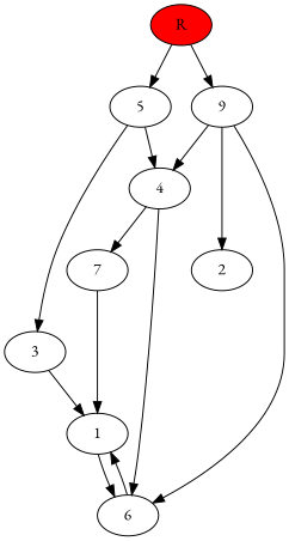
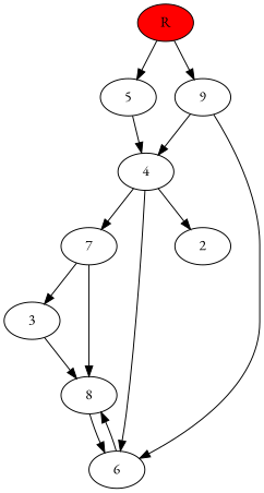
  digraph {
    fontname="EB Garamond"
    node [fontname="EB Garamond"]
    edge [fontname="EB Garamond"]
-   1
+   1 [label=8]
    6
    3
    4
    2
    7
    5
    n8 [label=9]
    R [fillcolor="#ff0000" style=filled]
    1 -> 6
    6 -> 1
    3 -> 1
    4 -> 6
-   n8 -> 2
+   4 -> 2
    4 -> 7
    7 -> 1
-   5 -> 3
+   7 -> 3
    5 -> 4
    n8 -> 6
    n8 -> 4
    R -> 5
    R -> n8
  }
